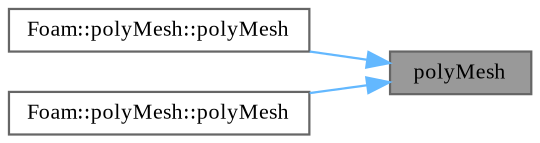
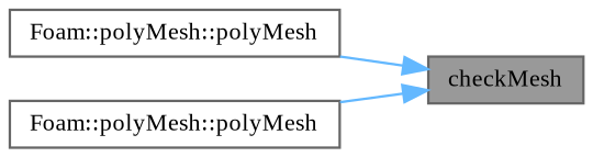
  digraph {
    rankdir=RL
    fontname="Liberation Serif"
    node [color=grey40 fillcolor=white fontname="Liberation Serif" fontsize=10 shape=box style=filled]
    edge [color=steelblue1 dir=back fontname="Liberation Serif" fontsize=10 labelfontname=Helvetica labelfontsize=10 style=solid]
-   n1 [color=gray40 fillcolor=grey60 fontcolor=black height=0.2 label=polyMesh width=0.4]
+   n1 [color=gray40 fillcolor=grey60 fontcolor=black height=0.2 label=checkMesh width=0.4]
    n2 [height=0.2 label="Foam::polyMesh::polyMesh" width=0.4]
    n3 [height=0.2 label="Foam::polyMesh::polyMesh" width=0.4]
    n1 -> n2
    n1 -> n3
  }
